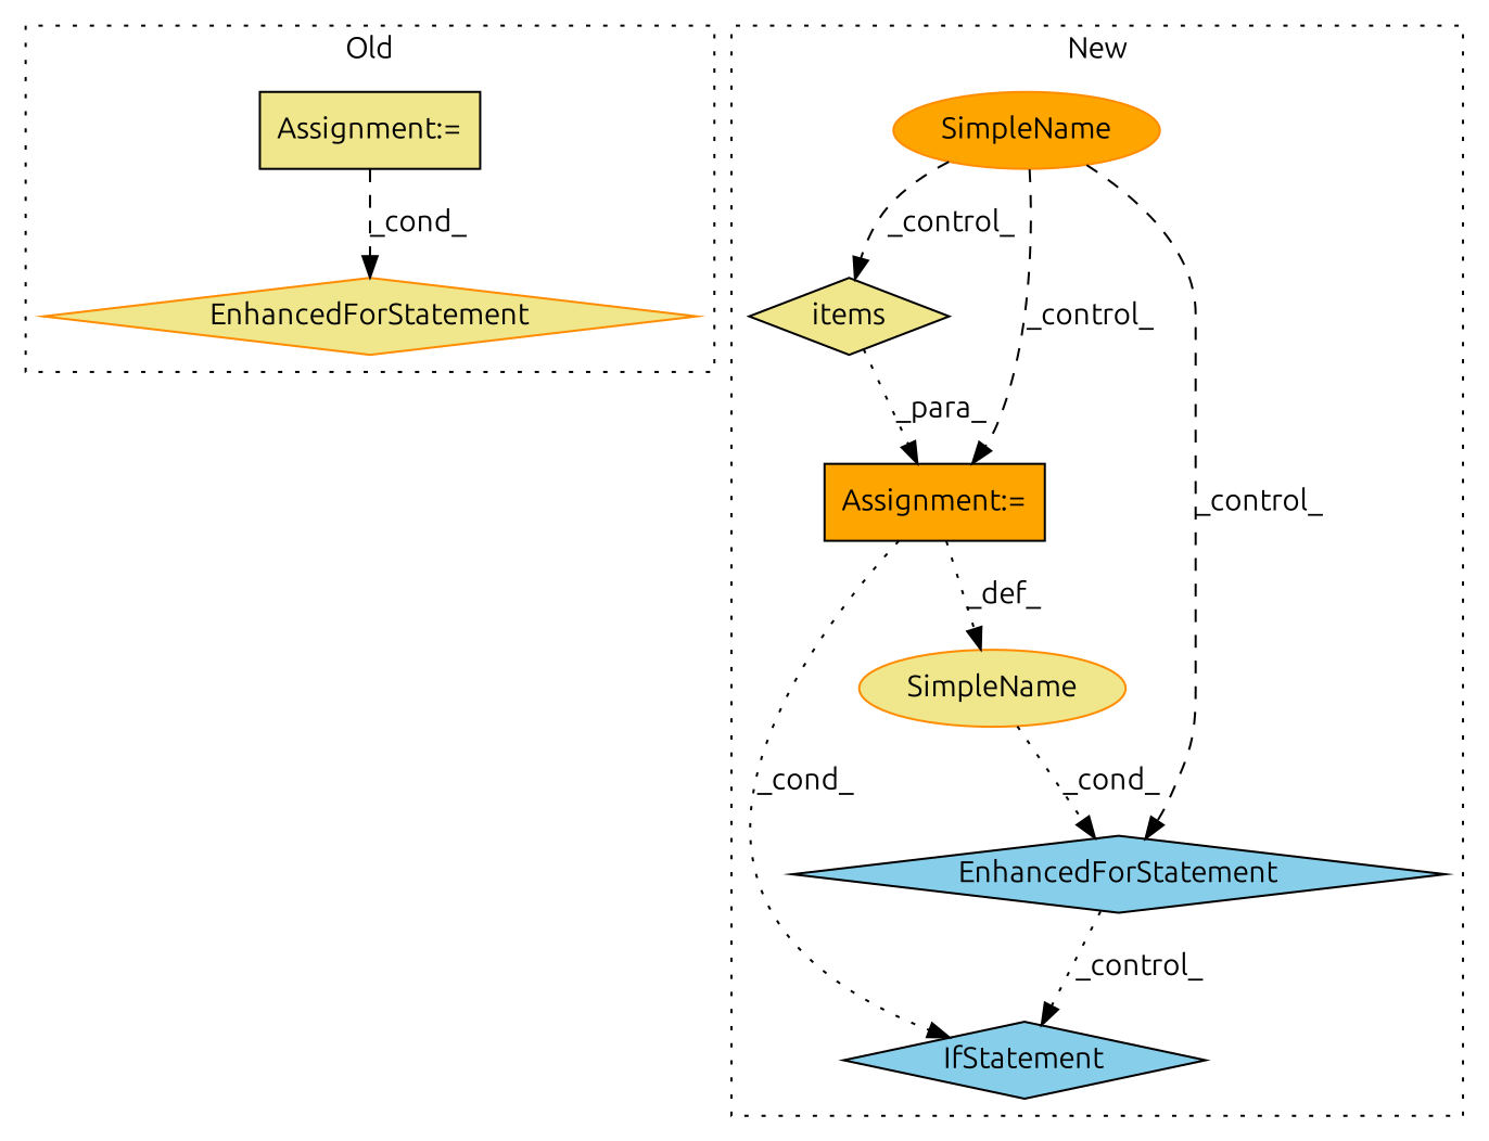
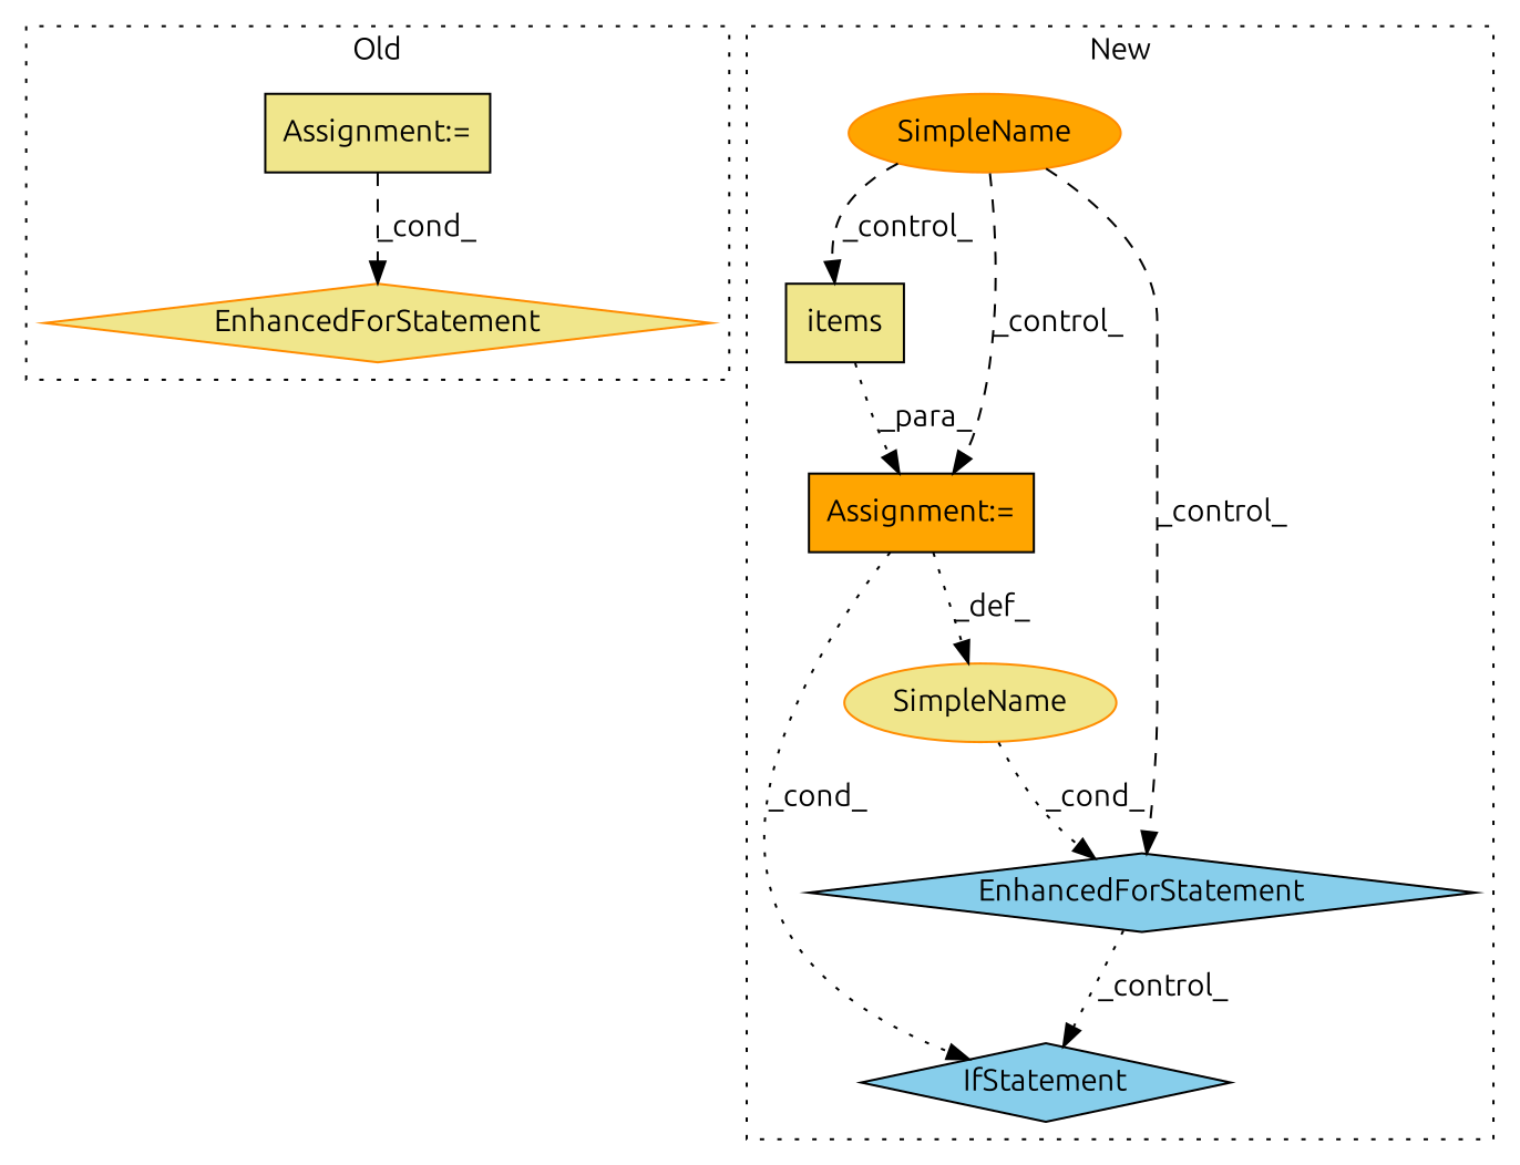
  digraph {
    fontname=Ubuntu
    node [a=70 l="78,2" s="3625,3742" shape=diamond style=filled fillcolor=khaki color=black fontname=Ubuntu]
    edge [style=dotted fontname=Ubuntu]
    n1 [label=EnhancedForStatement color=darkorange]
    n2 [a=7 label="Assignment:=" shape=box]
-   n3 [a=32 l=7 label=items s=3912]
+   n3 [a=32 l=7 label=items s=3912 shape=box]
    n4 [a=7 l="128,2" label="Assignment:=" s="3766,3919" shape=box fillcolor=orange]
    n5 [l="128,2" label=EnhancedForStatement s="3766,3919" fillcolor=skyblue]
    n6 [a=25 l="4,2" label=IfStatement s="3933,3959" fillcolor=skyblue]
    n7 [a=42 l=3 label=SimpleName s=3898 shape=ellipse color=darkorange]
    n8 [a=42 label=SimpleName shape=ellipse fillcolor=orange color=darkorange l="" s=""]
    subgraph cluster_1 {
      label=Old
      style=dotted
      n1
      n2
    }
    subgraph cluster_2 {
      label=New
      style=dotted
      n3
      n4
      n5
      n6
      n7
      n8
    }
    n2 -> n1 [label=_cond_ style=dashed]
    n3 -> n4 [label=_para_]
    n4 -> n6 [label=_cond_]
    n4 -> n7 [label=_def_]
    n5 -> n6 [label=_control_]
    n7 -> n5 [label=_cond_]
    n8 -> n3 [label=_control_ style=dashed]
    n8 -> n4 [label=_control_ style=dashed]
    n8 -> n5 [label=_control_ style=dashed]
  }
